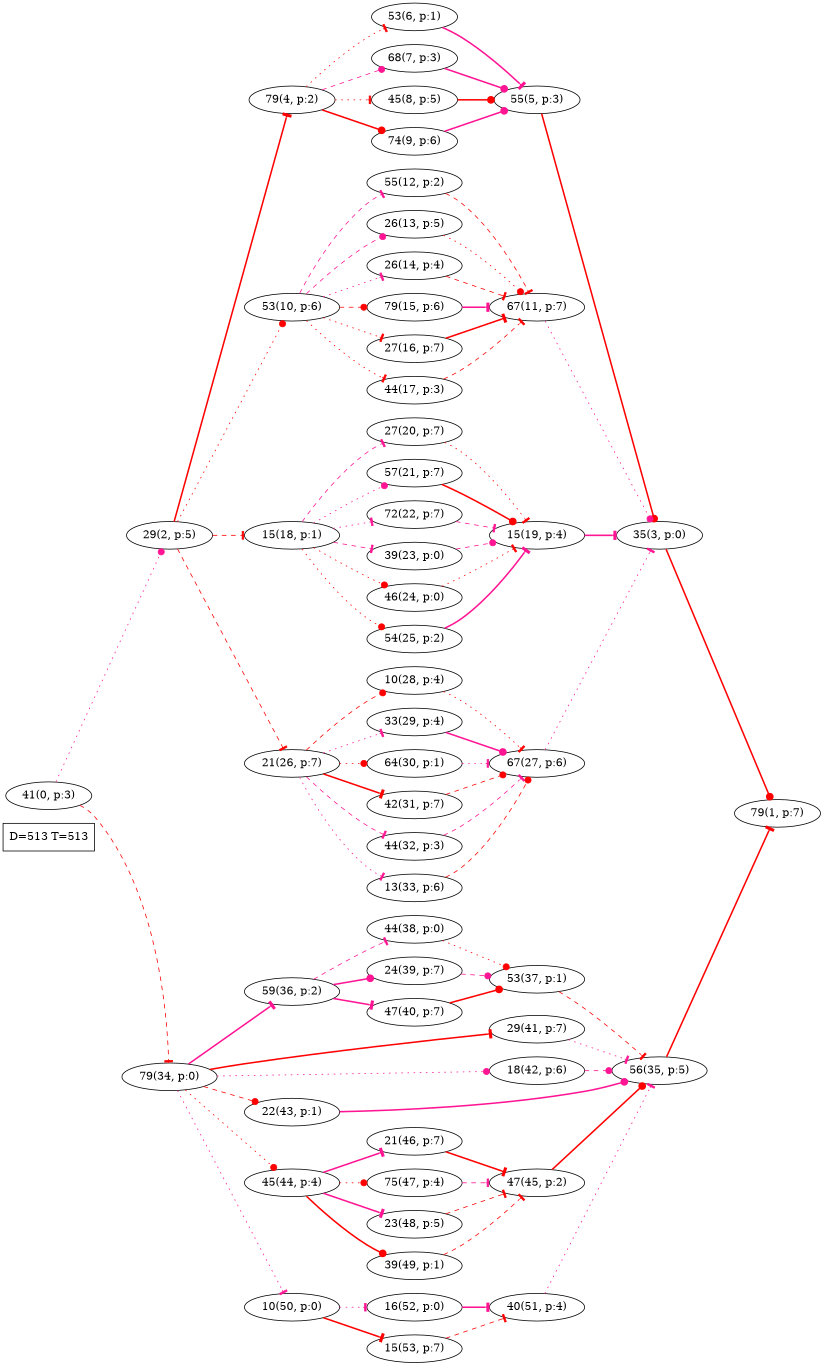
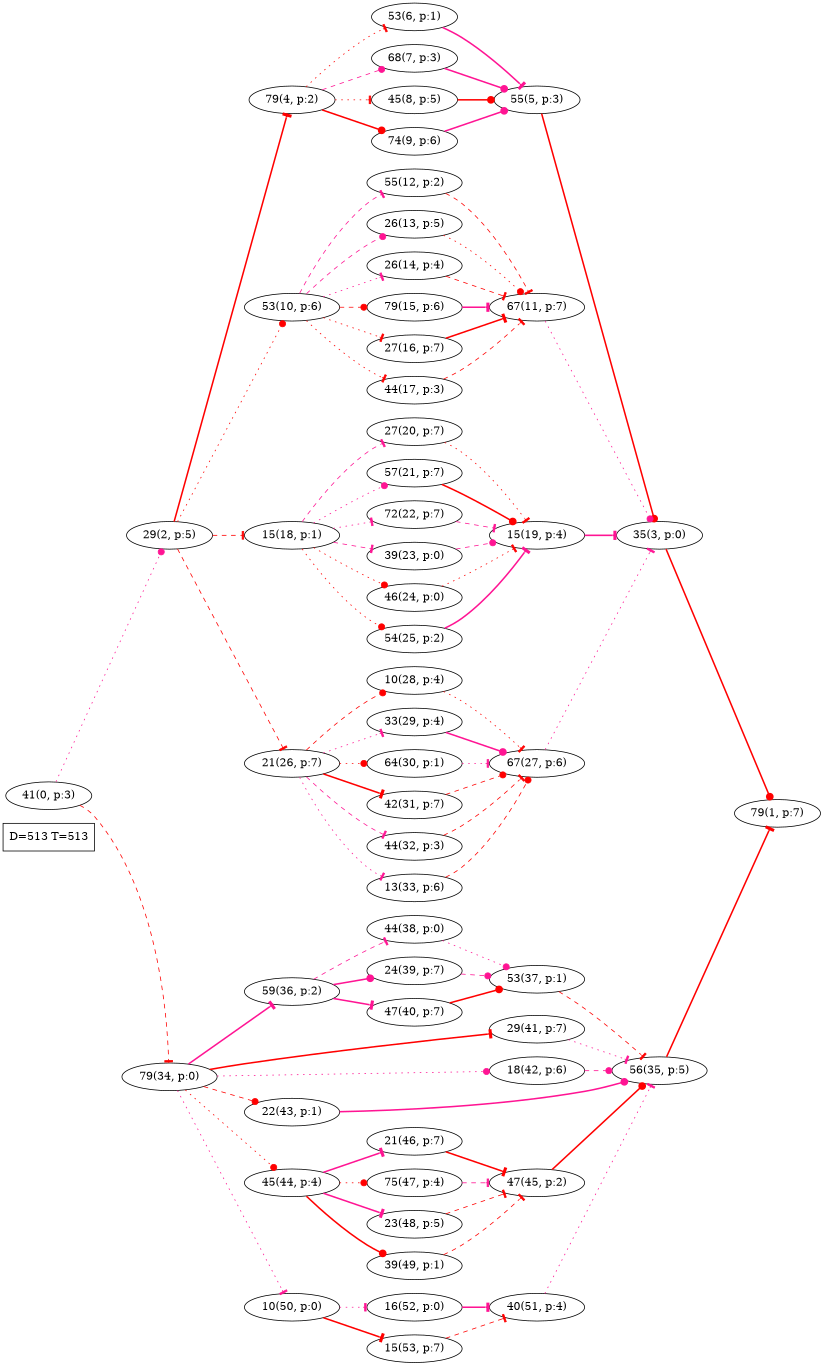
  digraph {
    rankdir=LR
    edge [arrowhead=tee color=red style=dotted]
    n1 [label="D=513 T=513" shape=box]
    n2 [label="41(0, p:3)"]
    n3 [label="29(2, p:5)"]
    n4 [label="79(34, p:0)"]
    n5 [label="79(4, p:2)"]
    n6 [label="53(10, p:6)"]
    n7 [label="15(18, p:1)"]
    n8 [label="21(26, p:7)"]
    n9 [label="59(36, p:2)"]
    n10 [label="29(41, p:7)"]
    n11 [label="18(42, p:6)"]
    n12 [label="22(43, p:1)"]
    n13 [label="45(44, p:4)"]
    n14 [label="10(50, p:0)"]
    n15 [label="79(1, p:7)"]
    n16 [label="53(6, p:1)"]
    n17 [label="68(7, p:3)"]
    n18 [label="45(8, p:5)"]
    n19 [label="74(9, p:6)"]
    n20 [label="55(12, p:2)"]
    n21 [label="26(13, p:5)"]
    n22 [label="26(14, p:4)"]
    n23 [label="79(15, p:6)"]
    n24 [label="27(16, p:7)"]
    n25 [label="44(17, p:3)"]
    n26 [label="27(20, p:7)"]
    n27 [label="57(21, p:7)"]
    n28 [label="72(22, p:7)"]
    n29 [label="39(23, p:0)"]
    n30 [label="46(24, p:0)"]
    n31 [label="54(25, p:2)"]
    n32 [label="10(28, p:4)"]
    n33 [label="33(29, p:4)"]
    n34 [label="64(30, p:1)"]
    n35 [label="42(31, p:7)"]
    n36 [label="44(32, p:3)"]
    n37 [label="13(33, p:6)"]
    n38 [label="35(3, p:0)"]
    n39 [label="55(5, p:3)"]
    n40 [label="67(11, p:7)"]
    n41 [label="15(19, p:4)"]
    n42 [label="67(27, p:6)"]
    n43 [label="44(38, p:0)"]
    n44 [label="24(39, p:7)"]
    n45 [label="47(40, p:7)"]
    n46 [label="56(35, p:5)"]
    n47 [label="21(46, p:7)"]
    n48 [label="75(47, p:4)"]
    n49 [label="23(48, p:5)"]
    n50 [label="39(49, p:1)"]
    n51 [label="16(52, p:0)"]
    n52 [label="15(53, p:7)"]
    n53 [label="53(37, p:1)"]
    n54 [label="47(45, p:2)"]
    n55 [label="40(51, p:4)"]
    n2 -> n3 [arrowhead=dot color=deeppink]
    n2 -> n4 [style=dashed]
    n3 -> n5 [style=bold]
    n3 -> n6 [arrowhead=dot]
    n3 -> n7 [style=dashed]
    n3 -> n8 [style=dashed]
    n4 -> n9 [color=deeppink style=bold]
    n4 -> n10 [style=bold]
    n4 -> n11 [arrowhead=dot color=deeppink]
    n4 -> n12 [arrowhead=dot style=dashed]
    n4 -> n13 [arrowhead=dot]
    n4 -> n14 [color=deeppink]
    n5 -> n16
    n5 -> n17 [arrowhead=dot color=deeppink style=dashed]
    n5 -> n18
    n5 -> n19 [arrowhead=dot style=bold]
    n6 -> n20 [color=deeppink style=dashed]
    n6 -> n21 [arrowhead=dot color=deeppink style=dashed]
    n6 -> n22 [color=deeppink]
    n6 -> n23 [arrowhead=dot style=dashed]
    n6 -> n24
    n6 -> n25
    n7 -> n26 [color=deeppink style=dashed]
    n7 -> n27 [arrowhead=dot color=deeppink]
    n7 -> n28 [color=deeppink]
    n7 -> n29 [color=deeppink style=dashed]
    n7 -> n30 [arrowhead=dot]
    n7 -> n31 [arrowhead=dot]
    n8 -> n32 [arrowhead=dot style=dashed]
    n8 -> n33 [color=deeppink]
    n8 -> n34 [arrowhead=dot]
    n8 -> n35 [style=bold]
    n8 -> n36 [color=deeppink style=dashed]
    n8 -> n37 [color=deeppink]
    n9 -> n43 [color=deeppink style=dashed]
    n9 -> n44 [arrowhead=dot color=deeppink style=bold]
    n9 -> n45 [color=deeppink style=bold]
    n10 -> n46 [color=deeppink]
    n11 -> n46 [arrowhead=dot color=deeppink style=dashed]
    n12 -> n46 [arrowhead=dot color=deeppink style=bold]
    n13 -> n47 [color=deeppink style=bold]
    n13 -> n48 [arrowhead=dot]
    n13 -> n49 [color=deeppink style=bold]
    n13 -> n50 [arrowhead=dot style=bold]
    n14 -> n51 [color=deeppink]
    n14 -> n52 [style=bold]
    n16 -> n39 [color=deeppink style=bold]
    n17 -> n39 [arrowhead=dot color=deeppink style=bold]
    n18 -> n39 [arrowhead=dot style=bold]
    n19 -> n39 [arrowhead=dot color=deeppink style=bold]
    n20 -> n40 [style=dashed]
    n21 -> n40 [arrowhead=dot]
    n22 -> n40 [style=dashed]
    n23 -> n40 [color=deeppink style=bold]
    n24 -> n40 [style=bold]
    n25 -> n40 [style=dashed]
    n26 -> n41
    n27 -> n41 [arrowhead=dot style=bold]
    n28 -> n41 [color=deeppink style=dashed]
    n29 -> n41 [arrowhead=dot color=deeppink style=dashed]
    n30 -> n41
    n31 -> n41 [color=deeppink style=bold]
    n32 -> n42
    n33 -> n42 [arrowhead=dot color=deeppink style=bold]
    n34 -> n42 [color=deeppink]
    n35 -> n42 [arrowhead=dot style=dashed]
-   n36 -> n42 [color=deeppink style=dashed]
+   n36 -> n42 [style=dashed]
    n37 -> n42 [arrowhead=dot style=dashed]
    n38 -> n15 [arrowhead=dot style=bold]
    n39 -> n38 [arrowhead=dot style=bold]
    n40 -> n38 [arrowhead=dot color=deeppink]
    n41 -> n38 [color=deeppink style=bold]
    n42 -> n38 [color=deeppink]
-   n43 -> n53 [arrowhead=dot]
+   n43 -> n53 [arrowhead=dot color=deeppink]
    n44 -> n53 [arrowhead=dot color=deeppink style=dashed]
    n45 -> n53 [arrowhead=dot style=bold]
    n46 -> n15 [style=bold]
    n47 -> n54 [style=bold]
    n48 -> n54 [color=deeppink style=dashed]
    n49 -> n54 [style=dashed]
    n50 -> n54 [style=dashed]
    n51 -> n55 [color=deeppink style=bold]
    n52 -> n55 [style=dashed]
    n53 -> n46 [style=dashed]
    n54 -> n46 [arrowhead=dot style=bold]
    n55 -> n46 [color=deeppink]
  }
